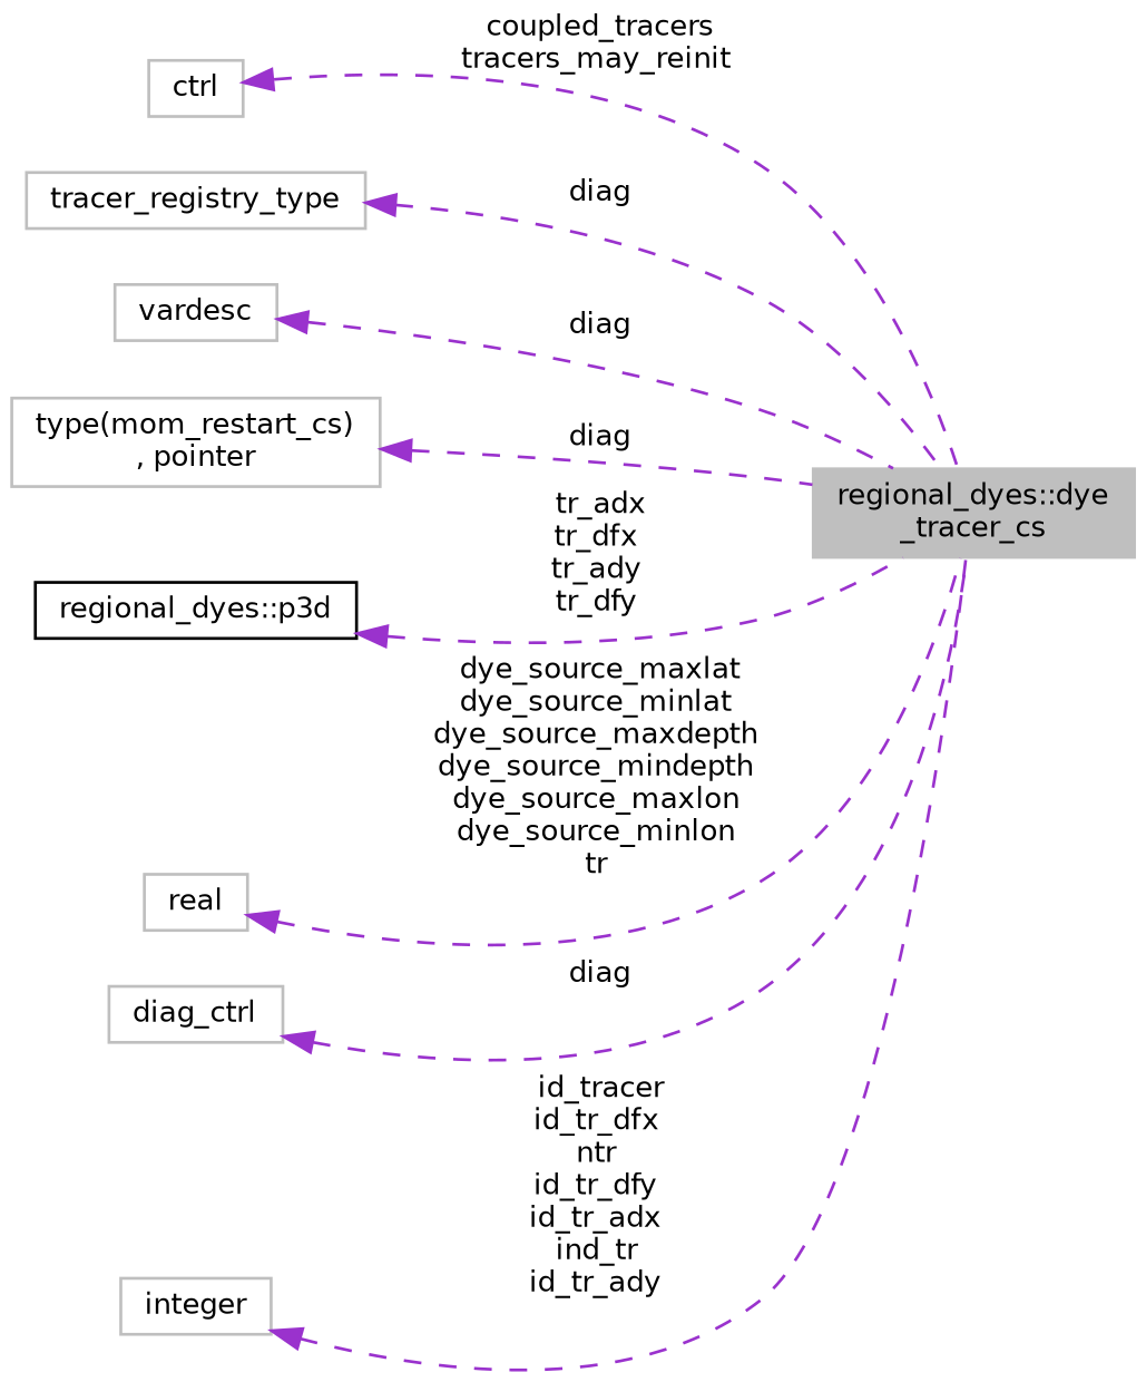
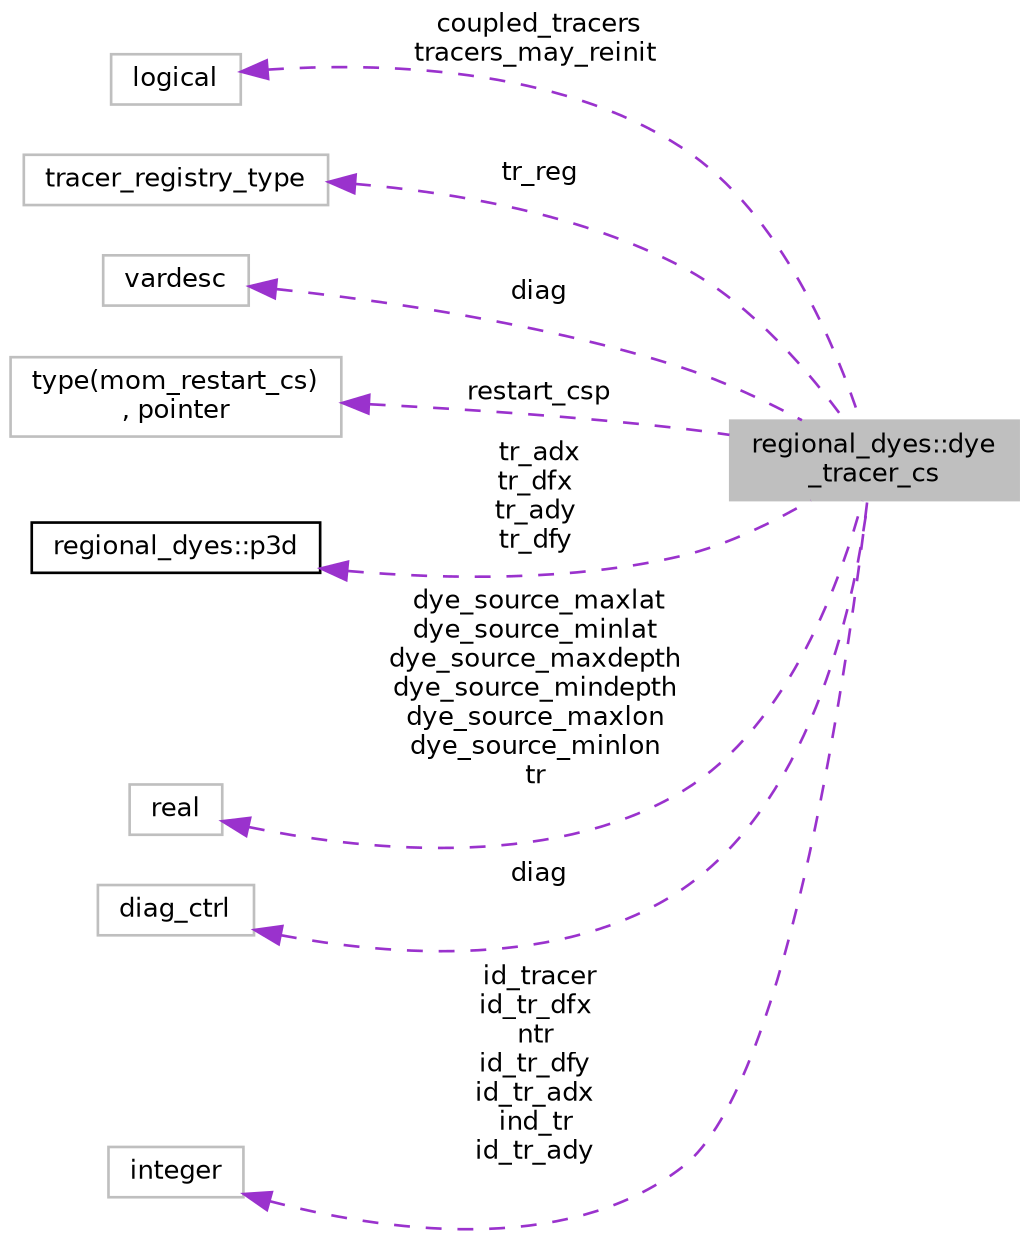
  digraph {
    rankdir=LR
    node [color=grey75 fillcolor=white fontname=Helvetica fontsize=10 shape=record style=filled]
    edge [color=darkorchid3 dir=back fontname=Helvetica fontsize=10 labelfontname=Helvetica labelfontsize=10 style=dashed]
    n1 [fillcolor=grey75 fontcolor=black height=0.2 label="regional_dyes::dye\l_tracer_cs" width=0.4]
-   n2 [height=0.2 label=ctrl width=0.4]
+   n2 [height=0.2 label=logical width=0.4]
    n3 [height=0.2 label=tracer_registry_type width=0.4]
    n4 [height=0.2 label=vardesc width=0.4]
    n5 [height=0.2 label="type(mom_restart_cs)\l, pointer" width=0.4]
    n6 [color=black height=0.2 label="regional_dyes::p3d" width=0.4]
    n7 [height=0.2 label=real width=0.4]
    n8 [height=0.2 label=diag_ctrl width=0.4]
    n9 [height=0.2 label=integer width=0.4]
    n2 -> n1 [label=" coupled_tracers\ntracers_may_reinit"]
-   n3 -> n1 [label=" diag"]
+   n3 -> n1 [label=" tr_reg"]
    n4 -> n1 [label=" diag"]
-   n5 -> n1 [label=" diag"]
+   n5 -> n1 [label=" restart_csp"]
    n6 -> n1 [label=" tr_adx\ntr_dfx\ntr_ady\ntr_dfy"]
    n7 -> n1 [label=" dye_source_maxlat\ndye_source_minlat\ndye_source_maxdepth\ndye_source_mindepth\ndye_source_maxlon\ndye_source_minlon\ntr"]
    n8 -> n1 [label=" diag"]
    n9 -> n1 [label=" id_tracer\nid_tr_dfx\nntr\nid_tr_dfy\nid_tr_adx\nind_tr\nid_tr_ady"]
  }
